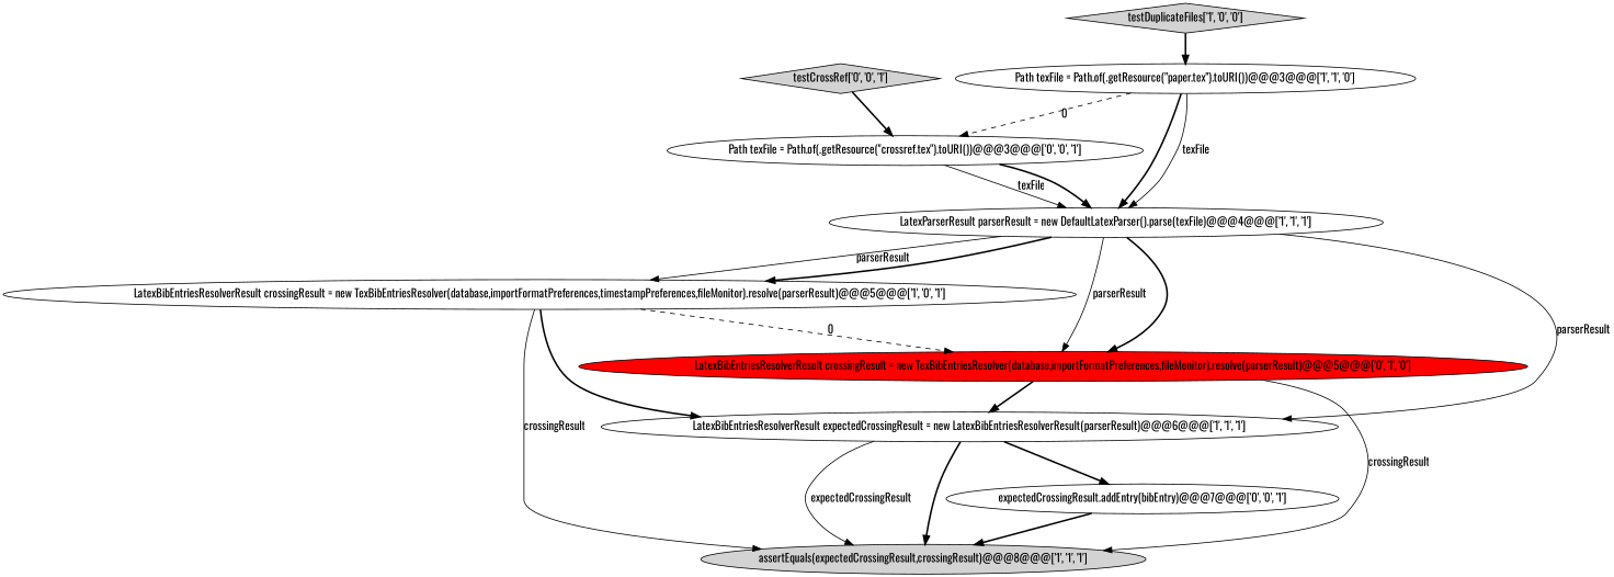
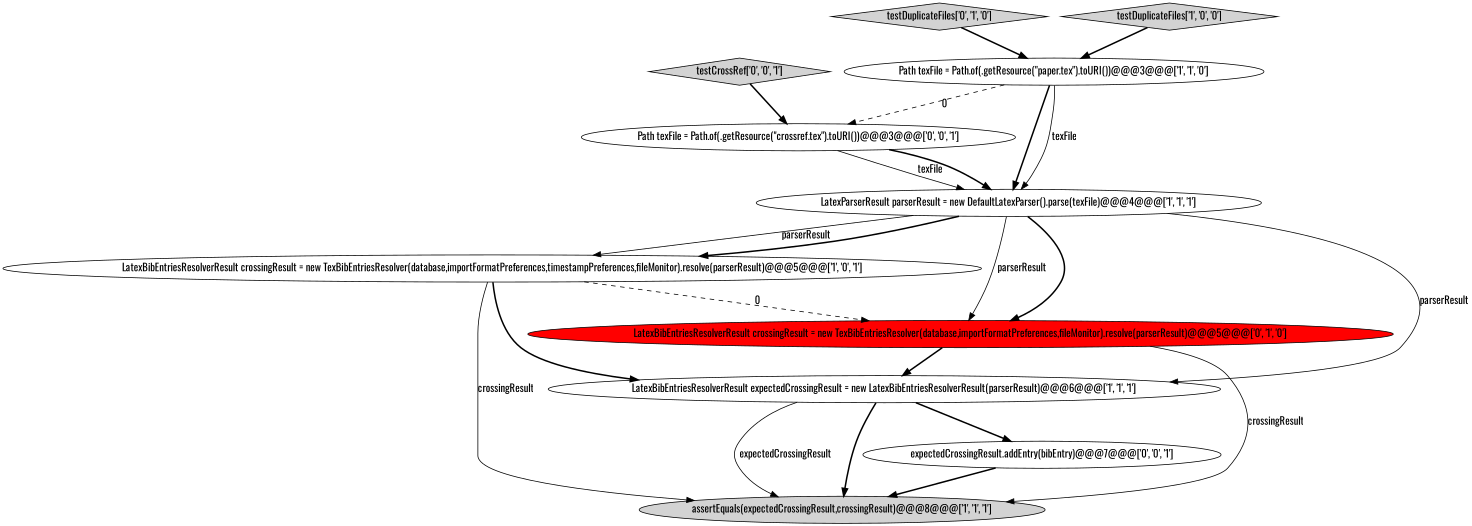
  digraph {
    fontname=Oswald
    node [fillcolor=white shape=ellipse style=filled fontname=Oswald]
    edge [style=bold fontname=Oswald]
    n1 [label="LatexParserResult parserResult = new DefaultLatexParser().parse(texFile)@@@4@@@['1', '1', '1']"]
    n2 [label="LatexBibEntriesResolverResult crossingResult = new TexBibEntriesResolver(database,importFormatPreferences,timestampPreferences,fileMonitor).resolve(parserResult)@@@5@@@['1', '0', '1']"]
    n3 [fillcolor=red label="LatexBibEntriesResolverResult crossingResult = new TexBibEntriesResolver(database,importFormatPreferences,fileMonitor).resolve(parserResult)@@@5@@@['0', '1', '0']"]
    n4 [label="LatexBibEntriesResolverResult expectedCrossingResult = new LatexBibEntriesResolverResult(parserResult)@@@6@@@['1', '1', '1']"]
+   n5 [fillcolor=lightgray label="testDuplicateFiles['0', '1', '0']" shape=diamond]
    n6 [label="Path texFile = Path.of(.getResource(\"paper.tex\").toURI())@@@3@@@['1', '1', '0']"]
    n7 [fillcolor=lightgray label="testDuplicateFiles['1', '0', '0']" shape=diamond]
    n8 [fillcolor=lightgray label="assertEquals(expectedCrossingResult,crossingResult)@@@8@@@['1', '1', '1']"]
    n9 [fillcolor=lightgray label="testCrossRef['0', '0', '1']" shape=diamond]
    n10 [label="Path texFile = Path.of(.getResource(\"crossref.tex\").toURI())@@@3@@@['0', '0', '1']"]
    n11 [label="expectedCrossingResult.addEntry(bibEntry)@@@7@@@['0', '0', '1']"]
    n1 -> n2 [label=parserResult style=solid]
    n1 -> n2
    n1 -> n3
    n1 -> n3 [label=parserResult style=solid]
    n1 -> n4 [label=parserResult style=solid]
    n2 -> n3 [label=0 style=dashed]
    n2 -> n4
    n2 -> n8 [label=crossingResult style=solid]
    n3 -> n4
    n3 -> n8 [label=crossingResult style=solid]
    n4 -> n8 [label=expectedCrossingResult style=solid]
    n4 -> n8
    n4 -> n11
+   n5 -> n6
    n6 -> n1
    n6 -> n1 [label=texFile style=solid]
    n6 -> n10 [label=0 style=dashed]
    n7 -> n6
    n9 -> n10
    n10 -> n1 [label=texFile style=solid]
    n10 -> n1
    n11 -> n8
  }
